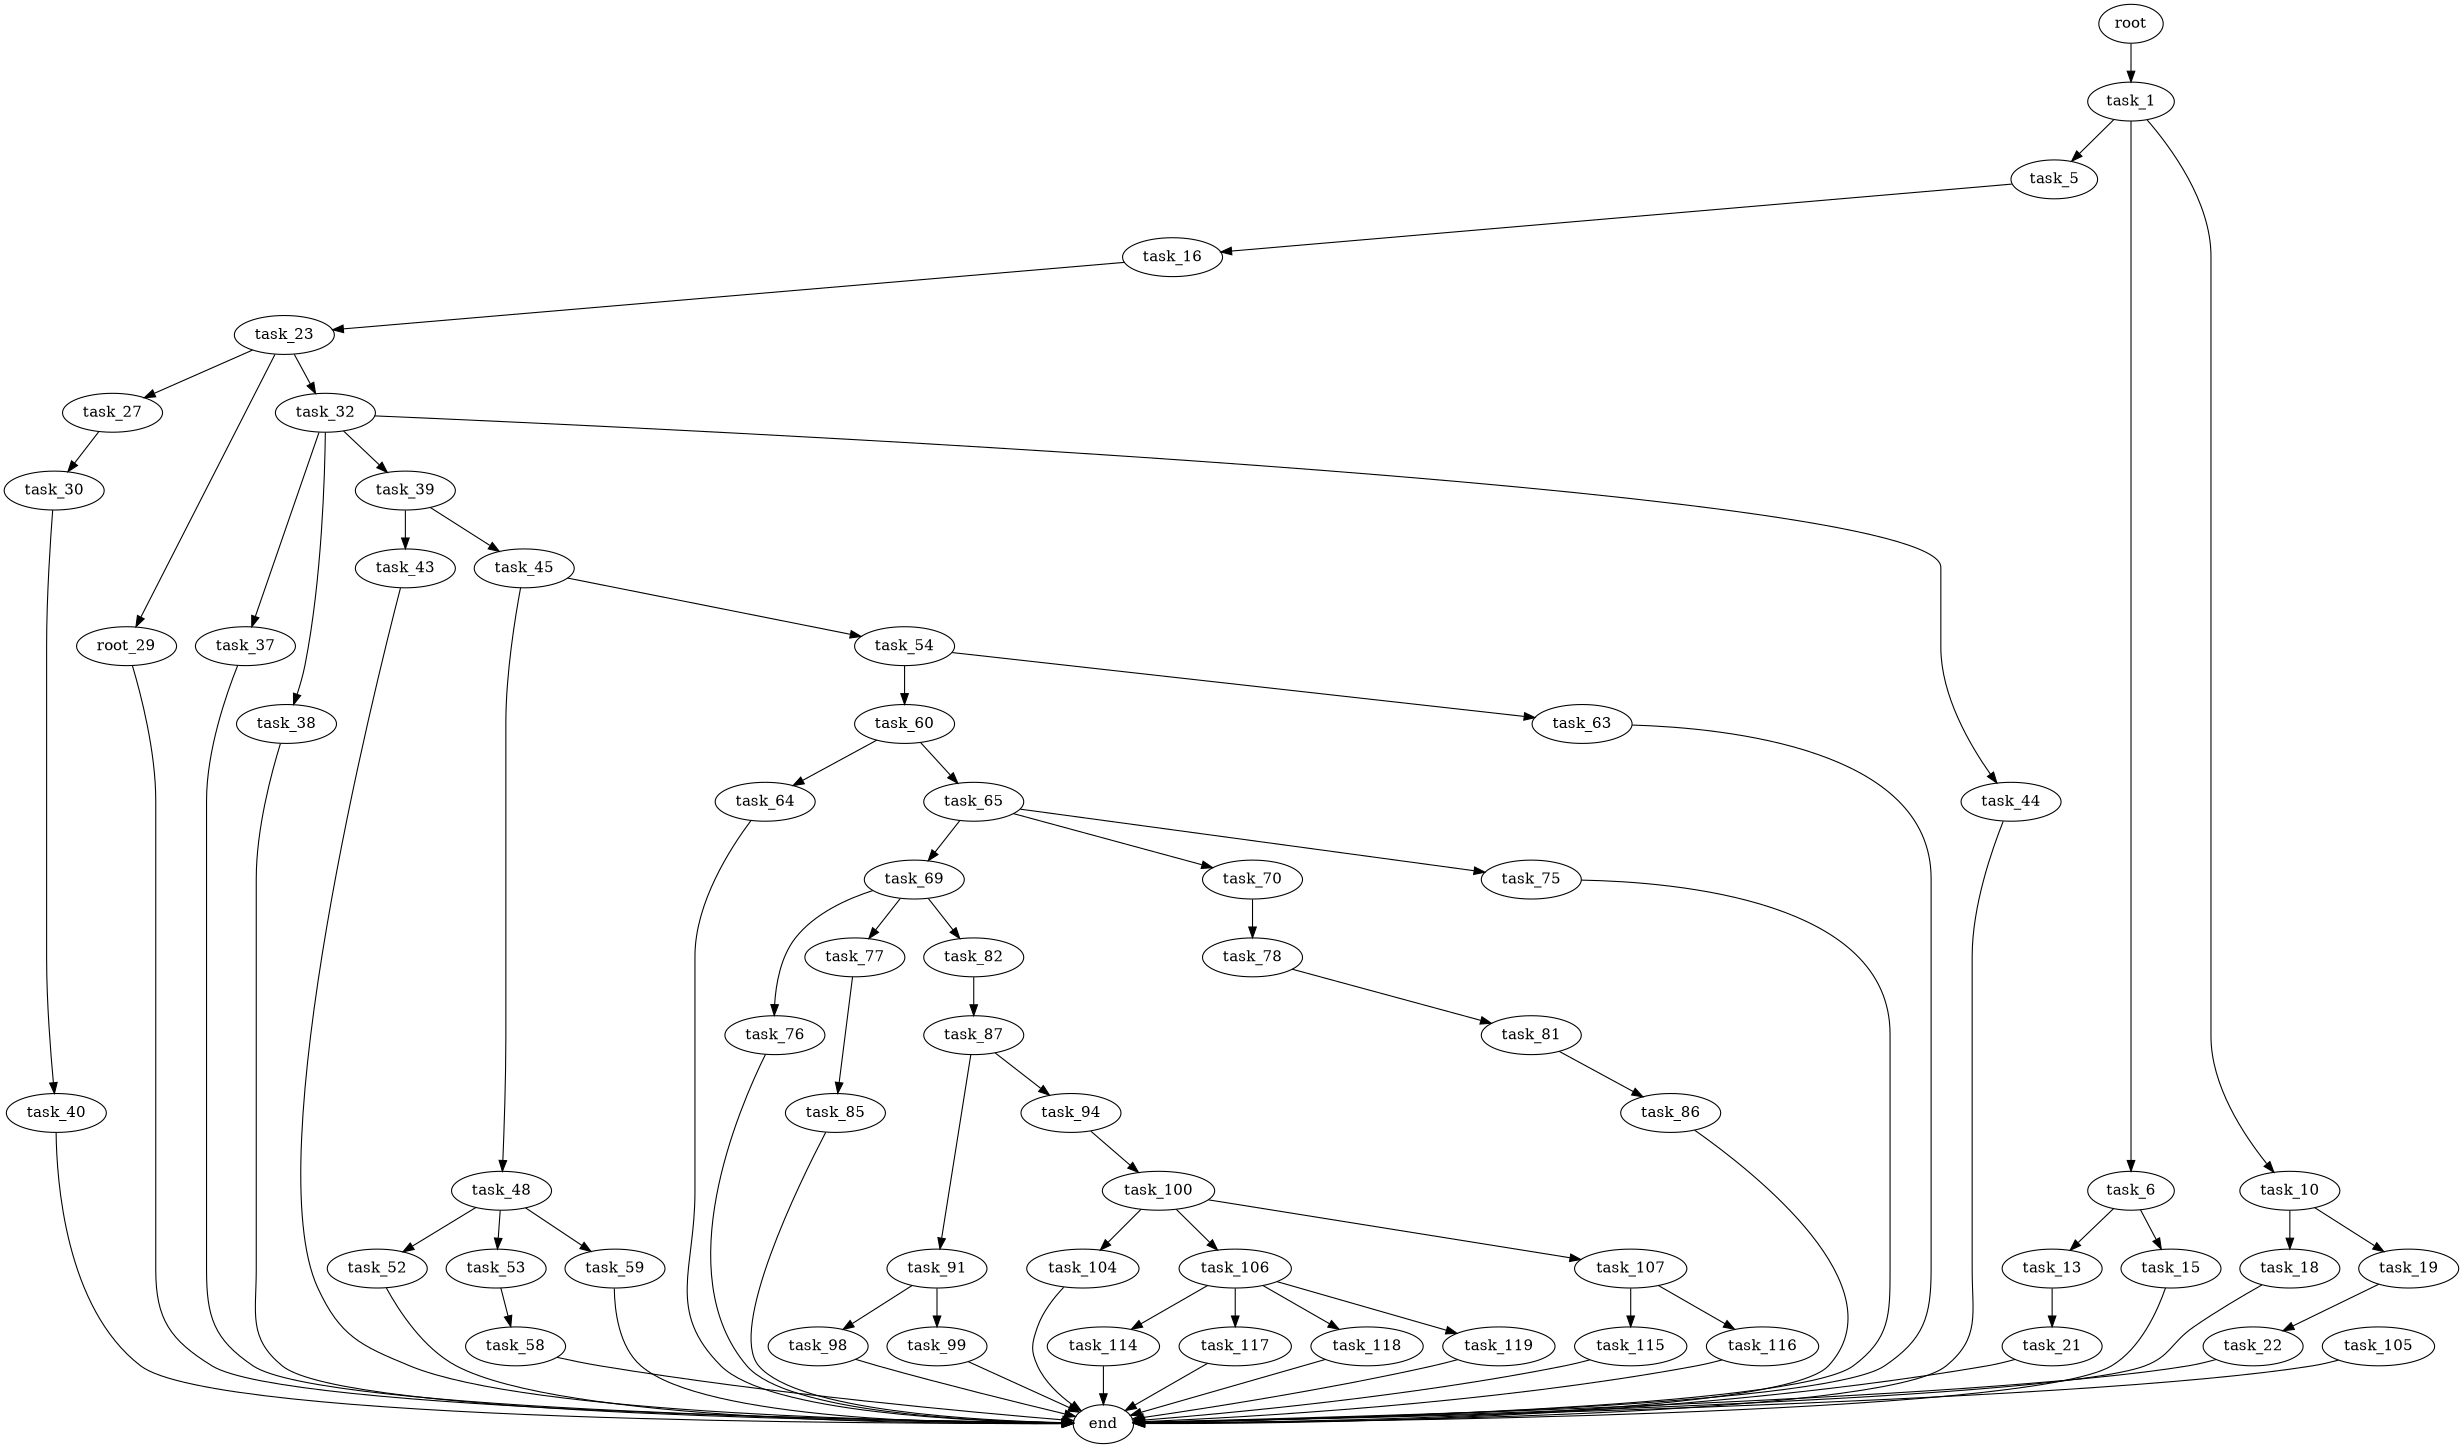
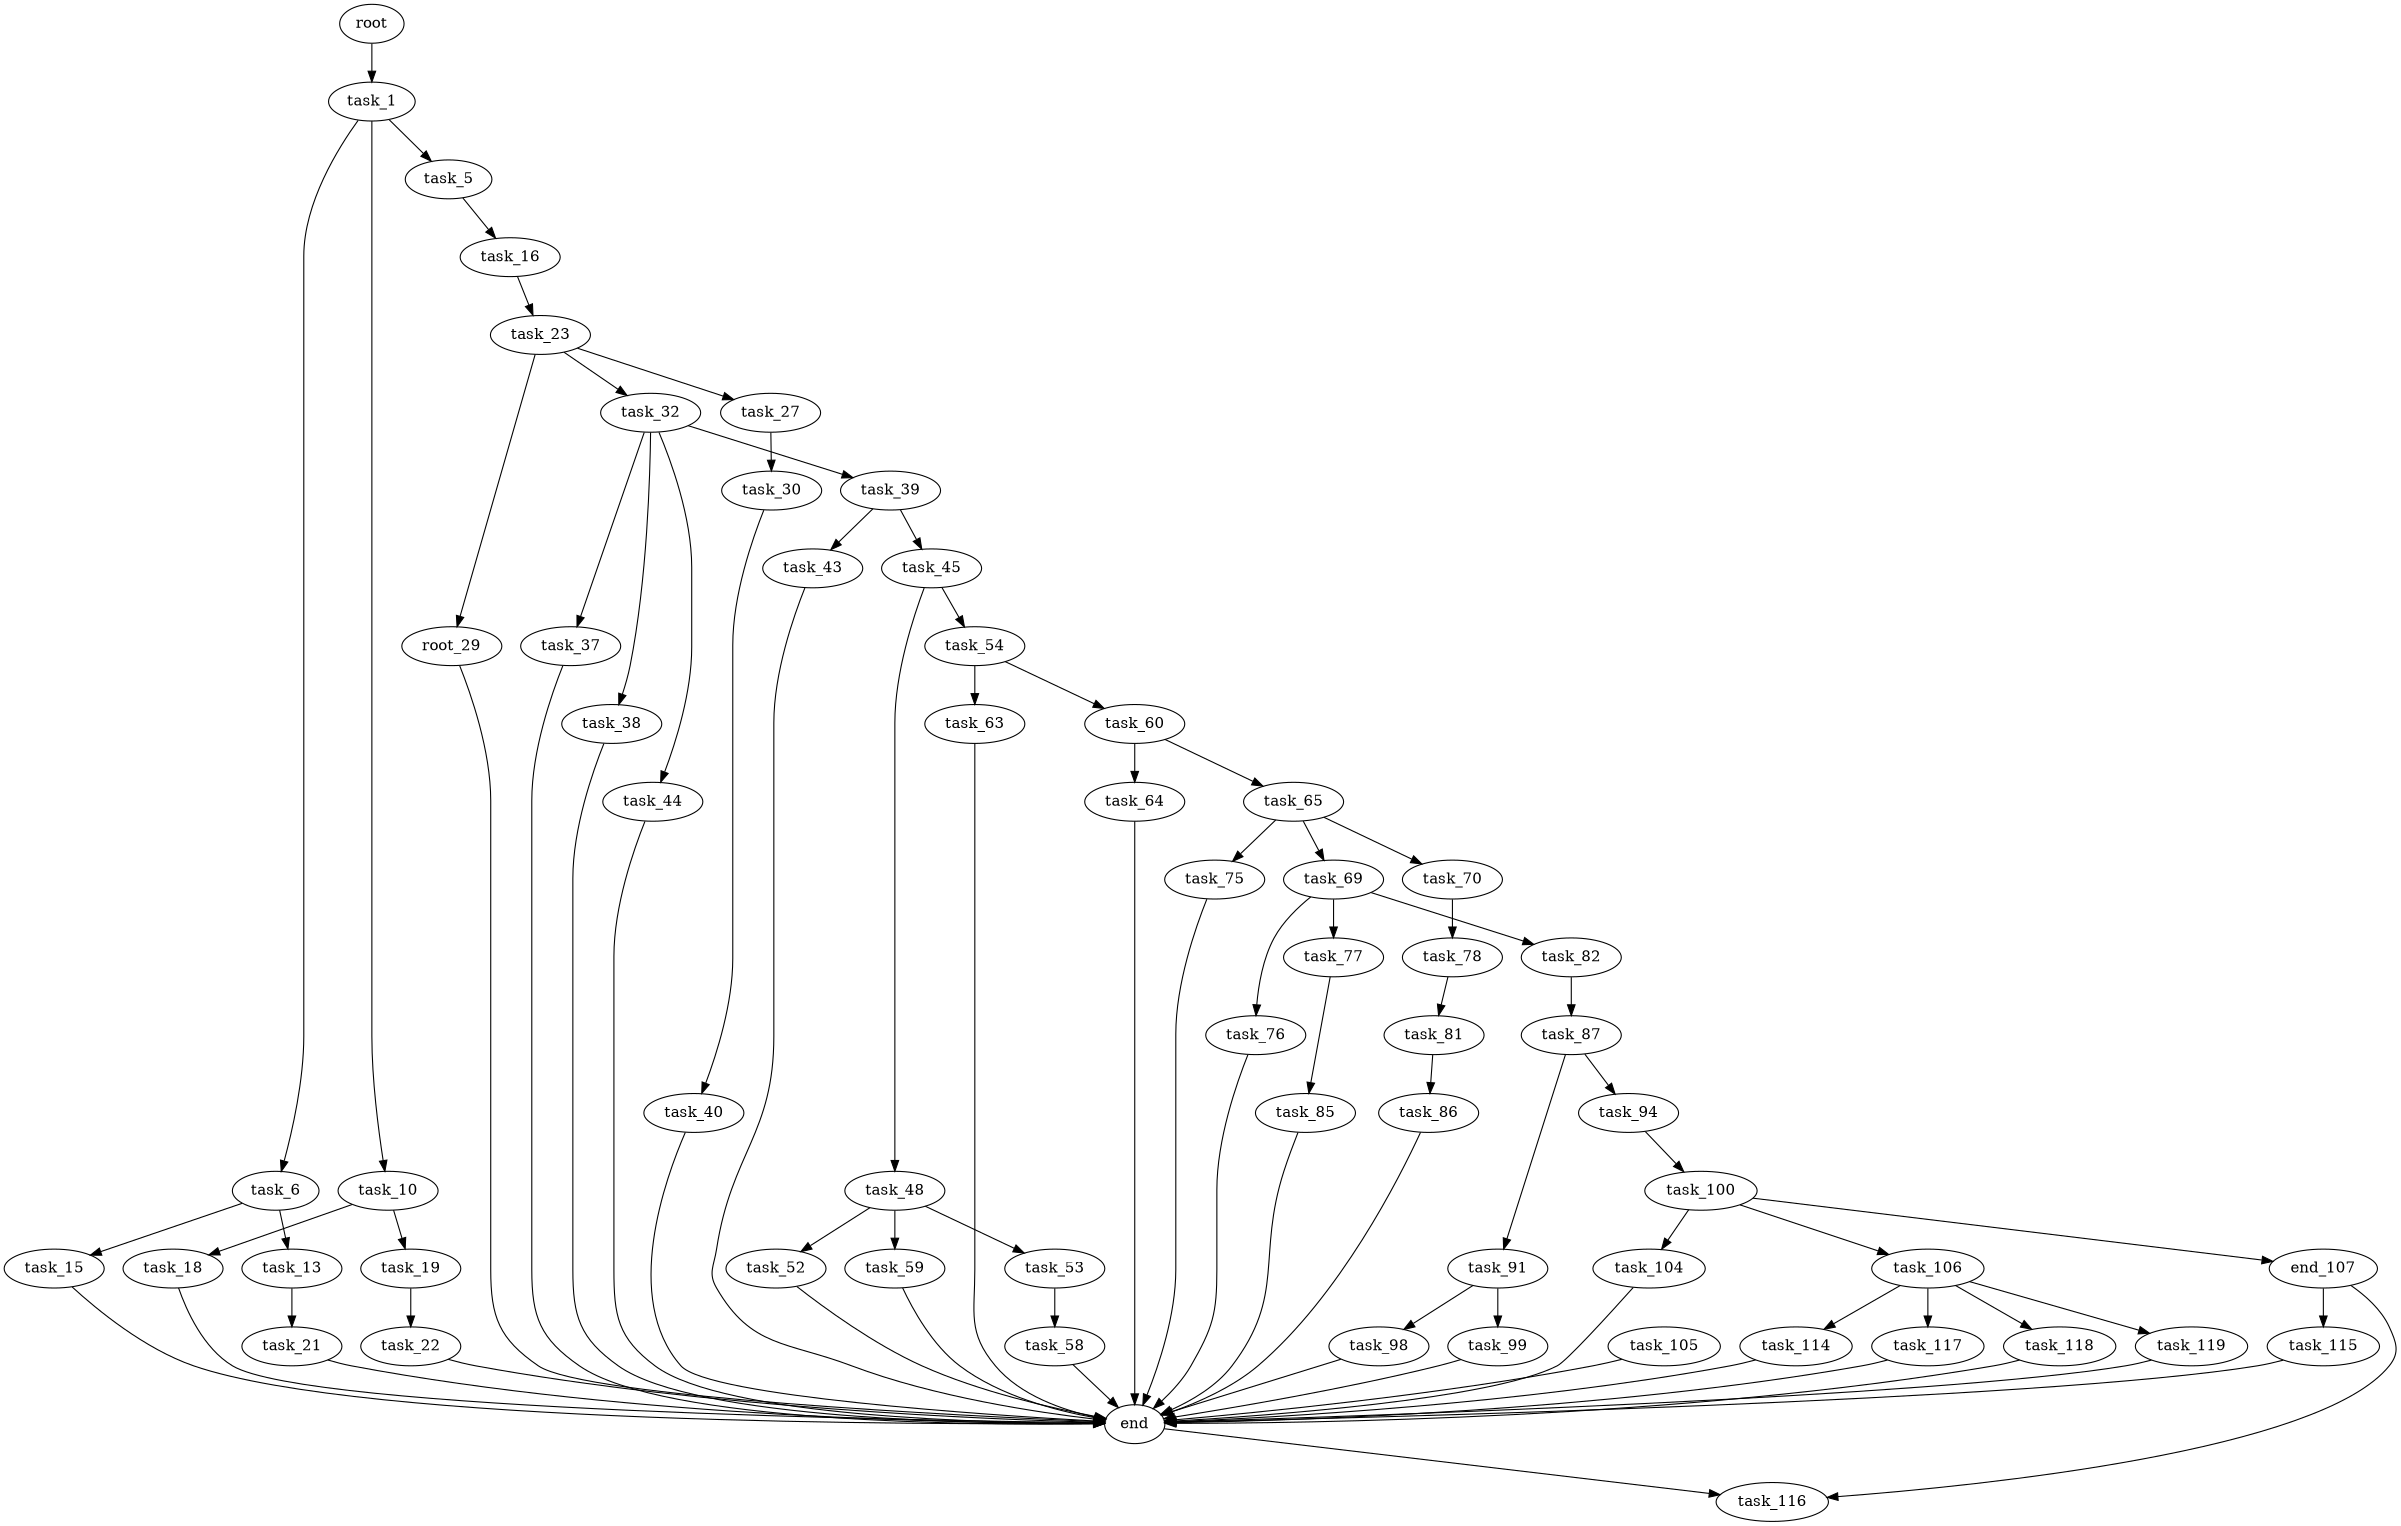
  digraph {
    root
    task_1
    task_5
    task_6
    task_10
    task_16
    task_13
    task_15
    task_18
    task_19
    task_23
    task_21
    end
    task_22
    task_27
    n16 [label=root_29]
    task_32
    task_30
    task_37
    task_38
    task_39
    task_44
    task_40
    task_43
    task_45
    task_48
    task_54
    task_52
    task_53
    task_59
    task_60
    task_63
    task_58
    task_64
    task_65
    task_69
    task_70
    task_75
    task_76
    task_77
    task_82
    task_78
    task_85
    task_87
    task_81
    task_86
    task_91
    task_94
    task_98
    task_99
    task_100
    task_104
    task_106
-   task_107
+   task_107 [label=end_107]
    task_105
    task_114
    task_117
    task_118
    task_119
    task_115
    task_116
    root -> task_1
    task_1 -> task_5
    task_1 -> task_6
    task_1 -> task_10
    task_5 -> task_16
    task_6 -> task_13
    task_6 -> task_15
    task_10 -> task_18
    task_10 -> task_19
    task_16 -> task_23
    task_13 -> task_21
    task_15 -> end
    task_18 -> end
    task_19 -> task_22
    task_23 -> task_27
    task_23 -> n16
    task_23 -> task_32
    task_21 -> end
    task_22 -> end
    task_27 -> task_30
    n16 -> end
    task_32 -> task_37
    task_32 -> task_38
    task_32 -> task_39
    task_32 -> task_44
    task_30 -> task_40
    task_37 -> end
    task_38 -> end
    task_39 -> task_43
    task_39 -> task_45
    task_44 -> end
    task_40 -> end
    task_43 -> end
    task_45 -> task_48
    task_45 -> task_54
    task_48 -> task_52
    task_48 -> task_53
    task_48 -> task_59
    task_54 -> task_60
    task_54 -> task_63
    task_52 -> end
    task_53 -> task_58
    task_59 -> end
    task_60 -> task_64
    task_60 -> task_65
    task_63 -> end
    task_58 -> end
    task_64 -> end
    task_65 -> task_69
    task_65 -> task_70
    task_65 -> task_75
    task_69 -> task_76
    task_69 -> task_77
    task_69 -> task_82
    task_70 -> task_78
    task_75 -> end
    task_76 -> end
    task_77 -> task_85
    task_82 -> task_87
    task_78 -> task_81
    task_85 -> end
    task_87 -> task_91
    task_87 -> task_94
    task_81 -> task_86
    task_86 -> end
    task_91 -> task_98
    task_91 -> task_99
    task_94 -> task_100
    task_98 -> end
    task_99 -> end
    task_100 -> task_104
    task_100 -> task_106
    task_100 -> task_107
    task_104 -> end
    task_106 -> task_114
    task_106 -> task_117
    task_106 -> task_118
    task_106 -> task_119
    task_107 -> task_115
    task_107 -> task_116
    task_105 -> end
    task_114 -> end
    task_117 -> end
    task_118 -> end
    task_119 -> end
    task_115 -> end
-   task_116 -> end
+   end -> task_116
  }
